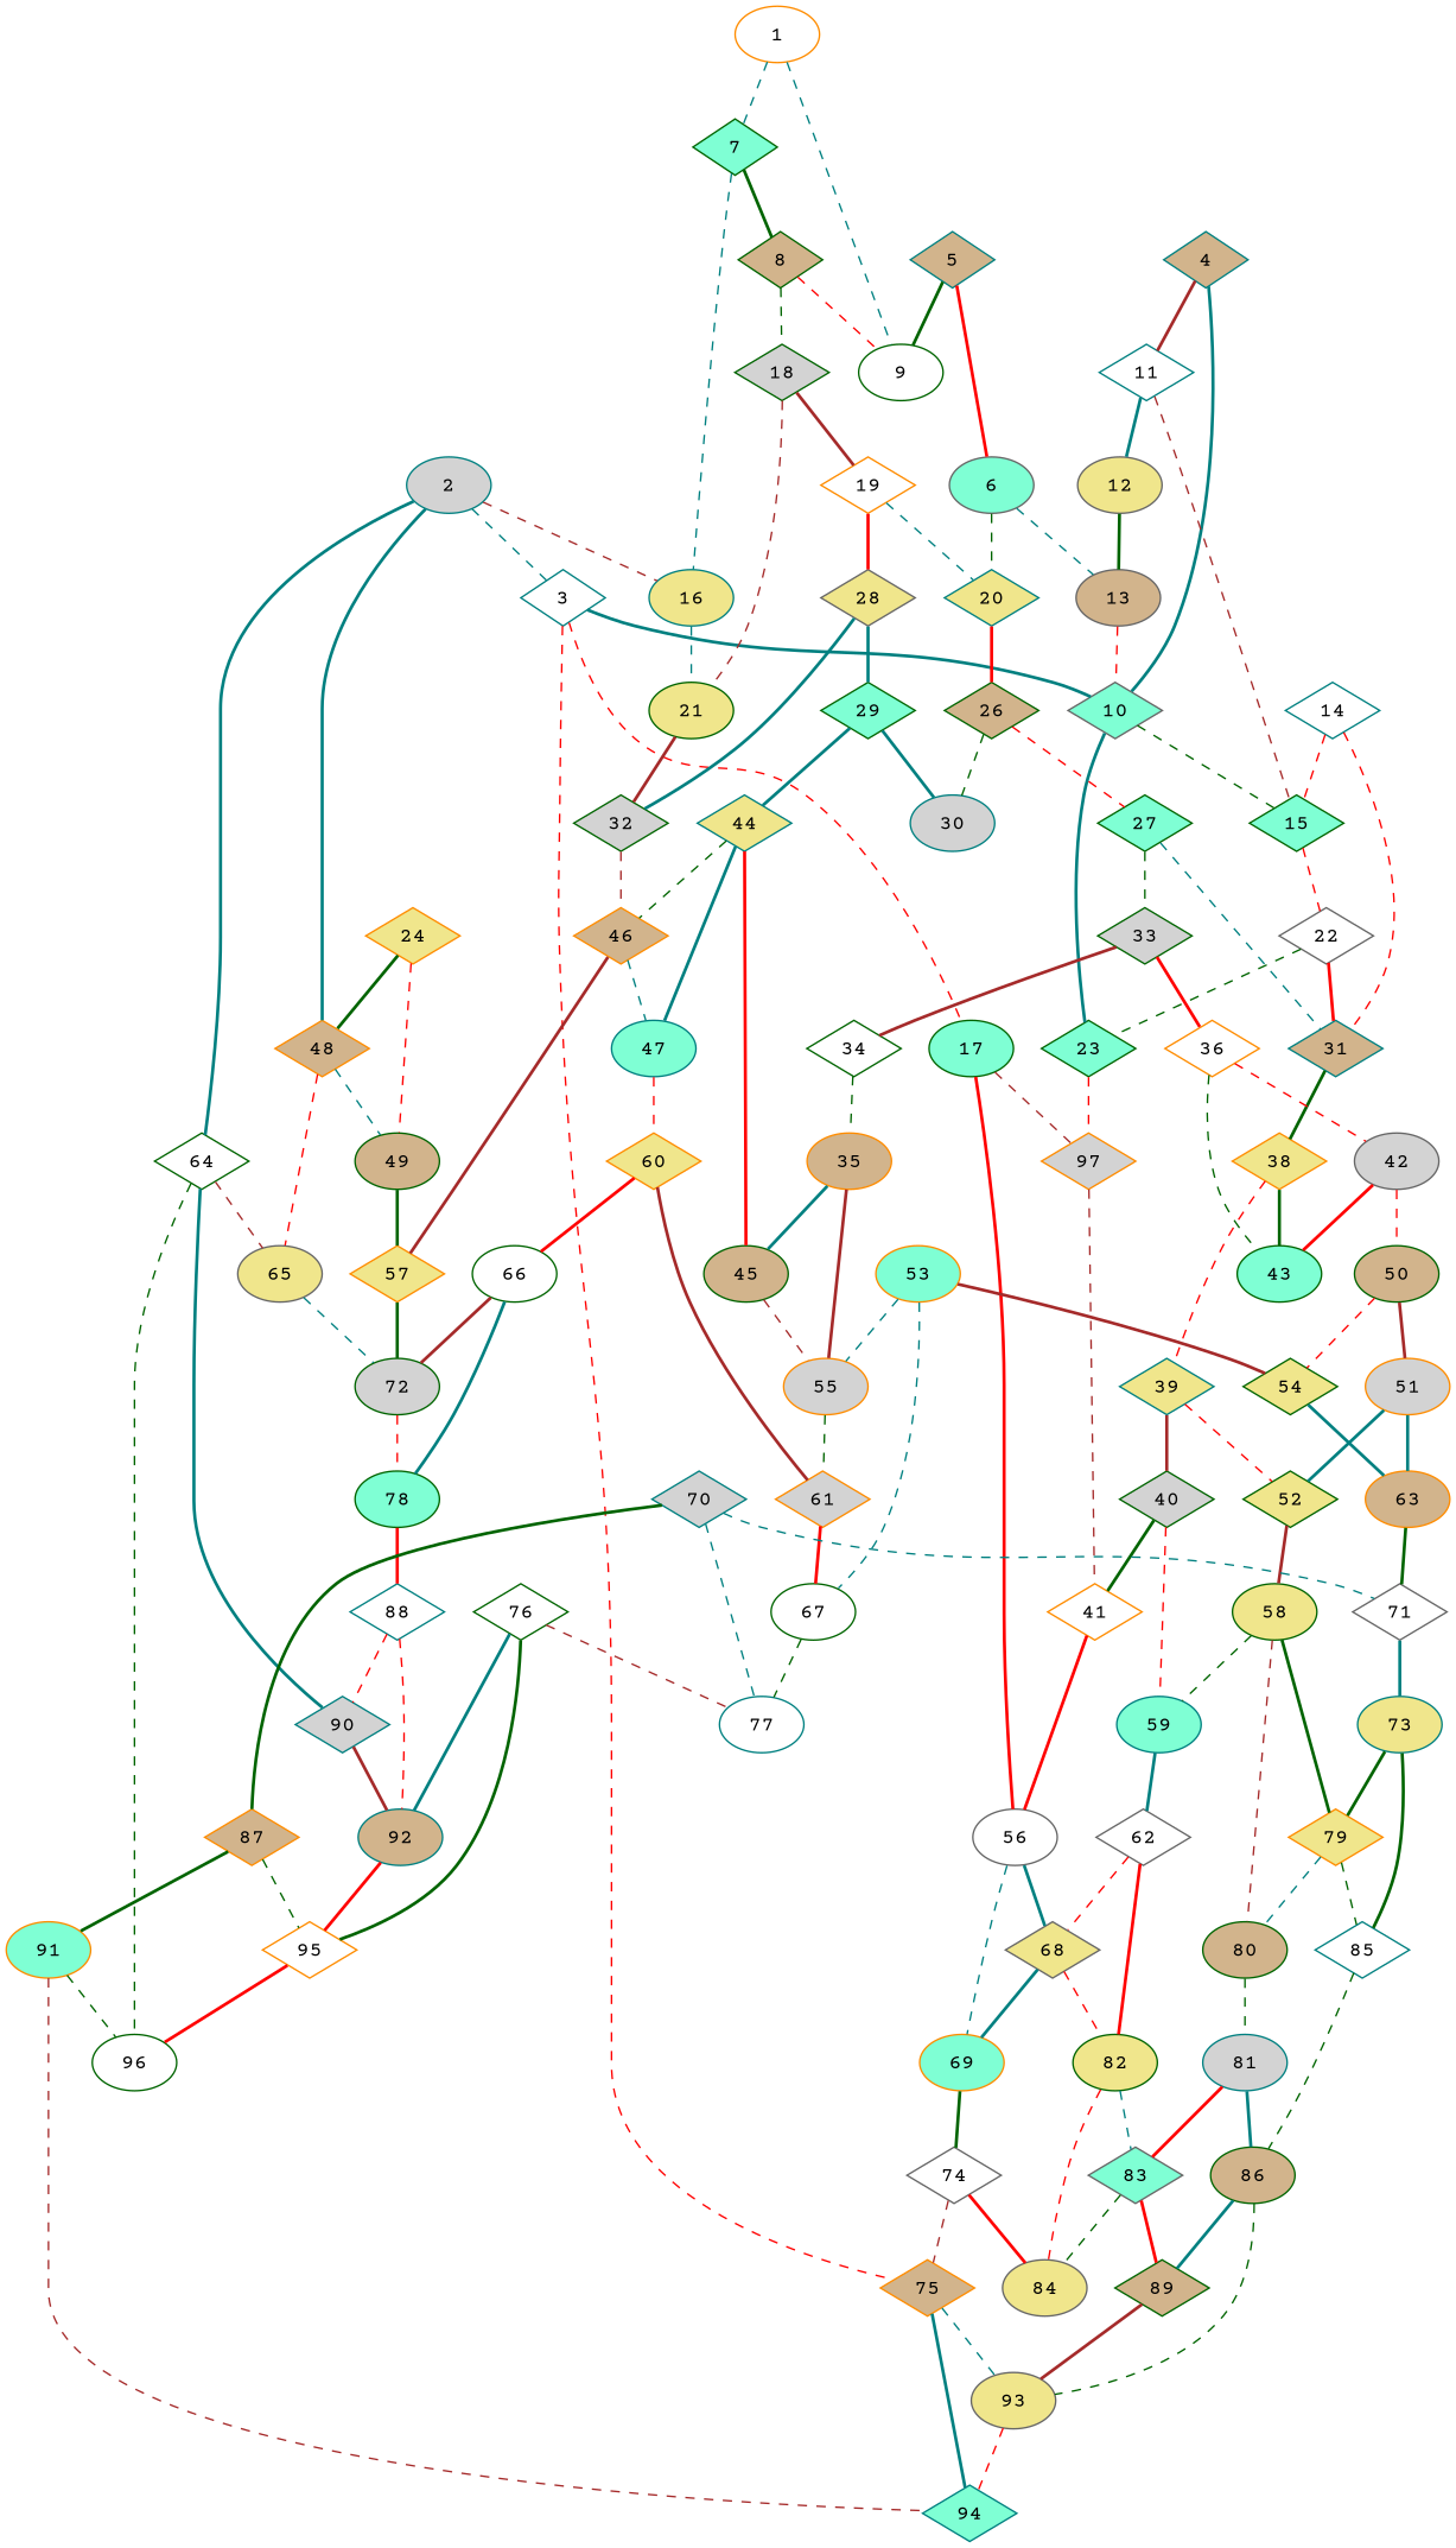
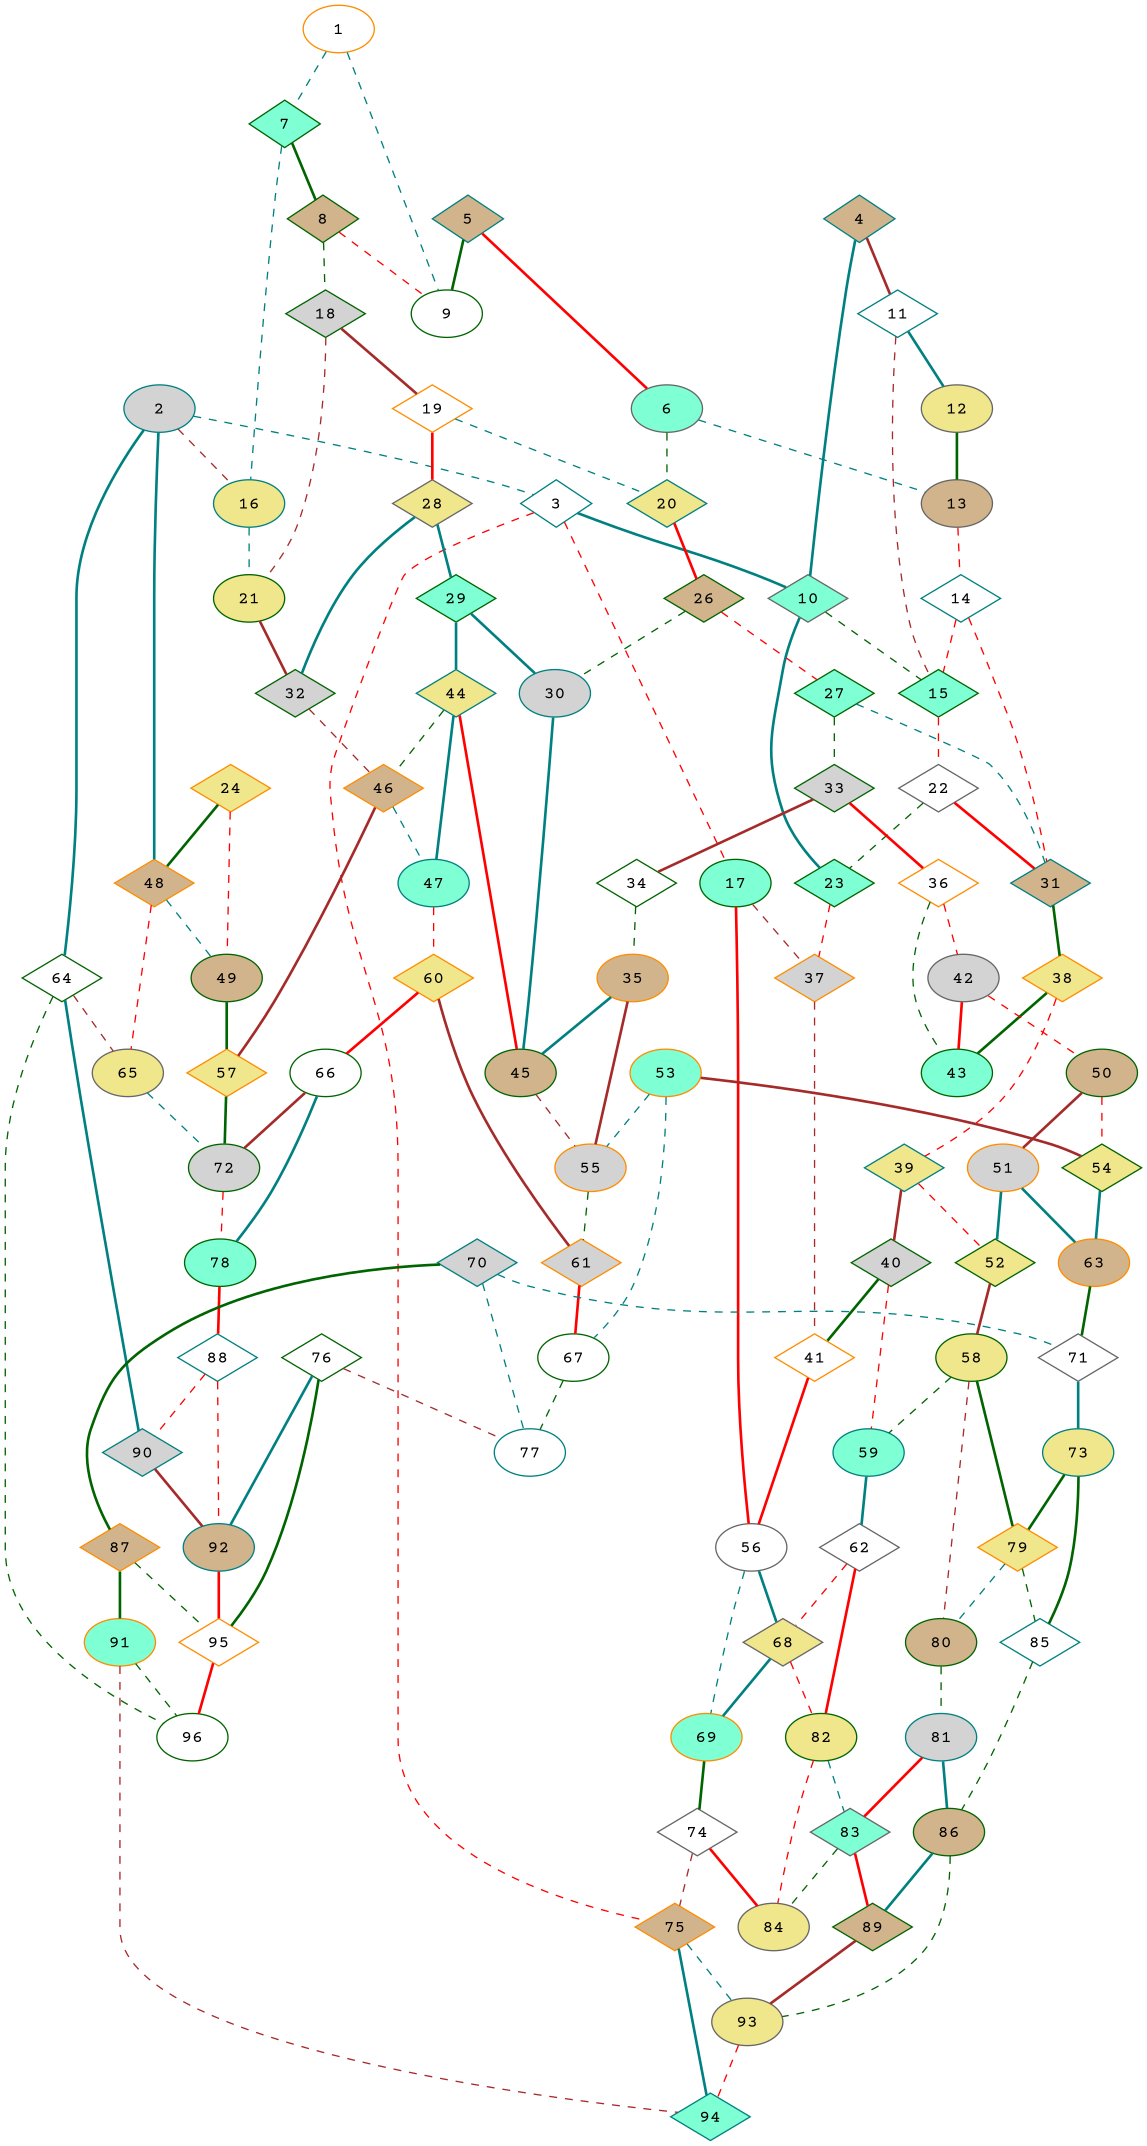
  graph {
    fontname="Courier Prime"
    node [color=darkgreen fillcolor=white fontname="Courier Prime" shape=diamond style=filled]
    edge [color=teal fontname="Courier Prime" style=dashed weight=1.0]
    1 [color=darkorange shape=ellipse]
    7 [fillcolor=aquamarine]
    9 [shape=ellipse]
    16 [color=teal fillcolor=khaki shape=ellipse]
    8 [fillcolor=tan]
    2 [color=teal fillcolor=lightgrey shape=ellipse]
    3 [color=teal]
    48 [color=darkorange fillcolor=tan]
    64
    10 [color=gray40 fillcolor=aquamarine]
    17 [fillcolor=aquamarine shape=ellipse]
    75 [color=darkorange fillcolor=tan]
    21 [fillcolor=khaki shape=ellipse]
    49 [fillcolor=tan shape=ellipse]
    65 [color=gray40 fillcolor=khaki shape=ellipse]
    90 [color=teal fillcolor=lightgrey]
    96 [shape=ellipse]
    15 [fillcolor=aquamarine]
    23 [fillcolor=aquamarine]
-   37 [color=darkorange fillcolor=lightgrey label=97]
+   37 [color=darkorange fillcolor=lightgrey]
    56 [color=gray40 shape=ellipse]
    94 [color=teal fillcolor=aquamarine]
    93 [color=gray40 fillcolor=khaki shape=ellipse]
    4 [color=teal fillcolor=tan]
    11 [color=teal]
    12 [color=gray40 fillcolor=khaki shape=ellipse]
    5 [color=teal fillcolor=tan]
    6 [color=gray40 fillcolor=aquamarine shape=ellipse]
    13 [color=gray40 fillcolor=tan shape=ellipse]
    20 [color=teal fillcolor=khaki]
    14 [color=teal]
    26 [fillcolor=tan]
    18 [fillcolor=lightgrey]
    19 [color=darkorange]
    22 [color=gray40]
    31 [color=teal fillcolor=tan]
    38 [color=darkorange fillcolor=khaki]
    32 [fillcolor=lightgrey]
    41 [color=darkorange]
    68 [color=gray40 fillcolor=khaki]
    69 [color=darkorange fillcolor=aquamarine shape=ellipse]
    28 [color=gray40 fillcolor=khaki]
    29 [fillcolor=aquamarine]
    27 [fillcolor=aquamarine]
    30 [color=teal fillcolor=lightgrey shape=ellipse]
    46 [color=darkorange fillcolor=tan]
    24 [color=darkorange fillcolor=khaki]
    57 [color=darkorange fillcolor=khaki]
    33 [fillcolor=lightgrey]
    45 [fillcolor=tan shape=ellipse]
    34
    36 [color=darkorange]
    44 [color=teal fillcolor=khaki]
    47 [color=teal fillcolor=aquamarine shape=ellipse]
    55 [color=darkorange fillcolor=lightgrey shape=ellipse]
    43 [fillcolor=aquamarine shape=ellipse]
    39 [color=teal fillcolor=khaki]
    35 [color=darkorange fillcolor=tan shape=ellipse]
    42 [color=gray40 fillcolor=lightgrey shape=ellipse]
    50 [fillcolor=tan shape=ellipse]
    51 [color=darkorange fillcolor=lightgrey shape=ellipse]
    54 [fillcolor=khaki]
    61 [color=darkorange fillcolor=lightgrey]
    40 [fillcolor=lightgrey]
    52 [fillcolor=khaki]
    59 [color=teal fillcolor=aquamarine shape=ellipse]
    58 [fillcolor=khaki shape=ellipse]
    62 [color=gray40]
    60 [color=darkorange fillcolor=khaki]
    72 [fillcolor=lightgrey shape=ellipse]
    66 [shape=ellipse]
    63 [color=darkorange fillcolor=tan shape=ellipse]
    71 [color=gray40]
    79 [color=darkorange fillcolor=khaki]
    80 [fillcolor=tan shape=ellipse]
    53 [color=darkorange fillcolor=aquamarine shape=ellipse]
    67 [shape=ellipse]
    77 [color=teal shape=ellipse]
    82 [fillcolor=khaki shape=ellipse]
    74 [color=gray40]
    78 [fillcolor=aquamarine shape=ellipse]
    85 [color=teal]
    81 [color=teal fillcolor=lightgrey shape=ellipse]
    84 [color=gray40 fillcolor=khaki shape=ellipse]
    83 [color=gray40 fillcolor=aquamarine]
    73 [color=teal fillcolor=khaki shape=ellipse]
    92 [color=teal fillcolor=tan shape=ellipse]
    88 [color=teal]
    70 [color=teal fillcolor=lightgrey]
    87 [color=darkorange fillcolor=tan]
    95 [color=darkorange]
    91 [color=darkorange fillcolor=aquamarine shape=ellipse]
    86 [fillcolor=tan shape=ellipse]
    76
    89 [fillcolor=tan]
    1 -- 7
    1 -- 9
    7 -- 16 [weight=2.0]
    7 -- 8 [color=darkgreen style=bold]
    16 -- 21
    8 -- 9 [color=red]
    8 -- 18 [color=darkgreen]
    2 -- 16 [color=brown]
    2 -- 3
    2 -- 48 [style=bold]
    2 -- 64 [style=bold]
    3 -- 10 [style=bold]
    3 -- 17 [color=red]
    3 -- 75 [color=red]
    48 -- 49
    48 -- 65 [color=red]
    64 -- 65 [color=brown]
    64 -- 90 [style=bold]
    64 -- 96 [color=darkgreen]
    10 -- 15 [color=darkgreen]
    10 -- 23 [style=bold]
    17 -- 37 [color=brown]
    17 -- 56 [color=red style=bold]
    75 -- 94 [style=bold]
    75 -- 93
    21 -- 32 [color=brown style=bold]
    49 -- 57 [color=darkgreen style=bold weight=2.0]
    65 -- 72
    90 -- 92 [color=brown style=bold]
    15 -- 22 [color=red]
    23 -- 37 [color=red weight=2.0]
    37 -- 41 [color=brown]
    56 -- 68 [style=bold]
    56 -- 69
    93 -- 94 [color=red weight=2.0]
    4 -- 10 [style=bold]
    4 -- 11 [color=brown style=bold]
    11 -- 15 [color=brown]
    11 -- 12 [style=bold weight=2.0]
    12 -- 13 [color=darkgreen style=bold weight=2.0]
    5 -- 9 [color=darkgreen style=bold weight=2.0]
    5 -- 6 [color=red style=bold]
    6 -- 13
    6 -- 20 [color=darkgreen]
-   13 -- 10 [color=red]
+   13 -- 14 [color=red]
    20 -- 26 [color=red style=bold]
    14 -- 15 [color=red]
    14 -- 31 [color=red]
    26 -- 27 [color=red]
    26 -- 30 [color=darkgreen]
    18 -- 21 [color=brown]
    18 -- 19 [color=brown style=bold]
    19 -- 20
    19 -- 28 [color=red style=bold]
    22 -- 23 [color=darkgreen]
    22 -- 31 [color=red style=bold]
    31 -- 38 [color=darkgreen style=bold]
    38 -- 43 [color=darkgreen style=bold weight=2.0]
    38 -- 39 [color=red]
    32 -- 46 [color=brown]
    41 -- 56 [color=red style=bold]
    68 -- 69 [style=bold]
    68 -- 82 [color=red]
    69 -- 74 [color=darkgreen style=bold]
    28 -- 32 [style=bold]
    28 -- 29 [style=bold]
    29 -- 30 [style=bold]
    29 -- 44 [style=bold]
    27 -- 31
    27 -- 33 [color=darkgreen]
+   30 -- 45 [style=bold]
    46 -- 57 [color=brown style=bold]
    46 -- 47
    24 -- 48 [color=darkgreen style=bold]
    24 -- 49 [color=red]
    57 -- 72 [color=darkgreen style=bold]
    33 -- 34 [color=brown style=bold]
    33 -- 36 [color=red style=bold weight=2.0]
    45 -- 55 [color=brown]
    34 -- 35 [color=darkgreen]
    36 -- 43 [color=darkgreen]
    36 -- 42 [color=red]
    44 -- 46 [color=darkgreen]
    44 -- 45 [color=red style=bold]
    44 -- 47 [style=bold]
    47 -- 60 [color=red]
    55 -- 61 [color=darkgreen]
    39 -- 40 [color=brown style=bold]
    39 -- 52 [color=red]
    35 -- 45 [style=bold]
    35 -- 55 [color=brown style=bold]
    42 -- 43 [color=red style=bold]
    42 -- 50 [color=red]
    50 -- 51 [color=brown style=bold]
    50 -- 54 [color=red]
    51 -- 52 [style=bold]
    51 -- 63 [style=bold]
    54 -- 63 [style=bold]
    61 -- 67 [color=red style=bold]
    40 -- 41 [color=darkgreen style=bold]
    40 -- 59 [color=red]
    52 -- 58 [color=brown style=bold]
    59 -- 62 [style=bold]
    58 -- 59 [color=darkgreen]
    58 -- 79 [color=darkgreen style=bold]
    58 -- 80 [color=brown]
    62 -- 68 [color=red]
    62 -- 82 [color=red style=bold]
    60 -- 61 [color=brown style=bold]
    60 -- 66 [color=red style=bold]
    72 -- 78 [color=red]
    66 -- 72 [color=brown style=bold]
    66 -- 78 [style=bold]
    63 -- 71 [color=darkgreen style=bold]
    71 -- 73 [style=bold]
    79 -- 80
    79 -- 85 [color=darkgreen]
    80 -- 81 [color=darkgreen]
    53 -- 55
    53 -- 54 [color=brown style=bold]
    53 -- 67
    67 -- 77 [color=darkgreen weight=2.0]
    82 -- 84 [color=red]
    82 -- 83
    74 -- 75 [color=brown]
    74 -- 84 [color=red style=bold]
    78 -- 88 [color=red style=bold weight=2.0]
    85 -- 86 [color=darkgreen]
    81 -- 83 [color=red style=bold]
    81 -- 86 [style=bold]
    83 -- 84 [color=darkgreen]
    83 -- 89 [color=red style=bold]
    73 -- 79 [color=darkgreen style=bold]
    73 -- 85 [color=darkgreen style=bold]
    92 -- 95 [color=red style=bold]
    88 -- 90 [color=red]
    88 -- 92 [color=red]
    70 -- 71
    70 -- 77
    70 -- 87 [color=darkgreen style=bold]
    87 -- 95 [color=darkgreen]
    87 -- 91 [color=darkgreen style=bold]
    95 -- 96 [color=red style=bold]
    91 -- 96 [color=darkgreen]
    91 -- 94 [color=brown]
    86 -- 93 [color=darkgreen]
    86 -- 89 [style=bold]
    76 -- 77 [color=brown]
    76 -- 92 [style=bold]
    76 -- 95 [color=darkgreen style=bold]
    89 -- 93 [color=brown style=bold]
  }
